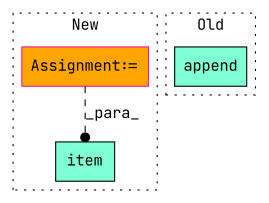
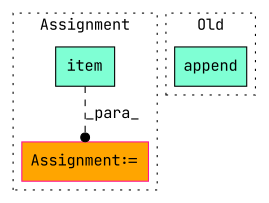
  digraph {
    fontname="JetBrains Mono"
    node [a=32 shape=box style=filled fillcolor=aquamarine color=black fontname="JetBrains Mono"]
    n1 [l=6 label=item s=6952]
    n2 [a=7 l=1 label="Assignment:=" s=6937 fillcolor=orange color=deeppink]
    n3 [l="7,1" label=append s="5979,5990"]
    subgraph cluster_1 {
-     label=New
+     label=Assignment
      style=dotted
      n1
      n2
    }
    subgraph cluster_2 {
      label=Old
      style=dotted
      n3
    }
-   n2 -> n1 [label=_para_ style=dashed arrowhead=dot fontname="JetBrains Mono"]
+   n1 -> n2 [label=_para_ style=dashed arrowhead=dot fontname="JetBrains Mono"]
  }
